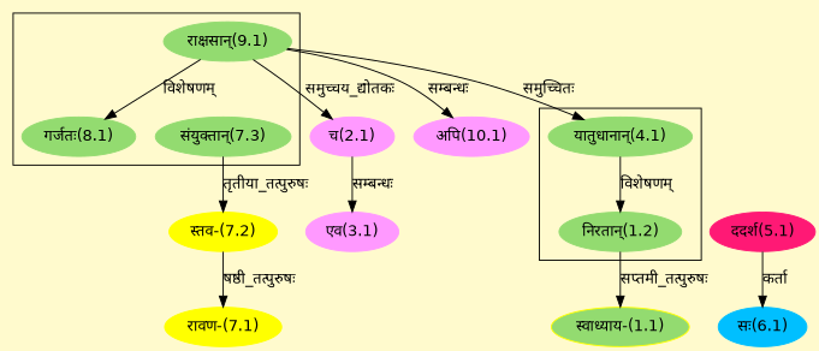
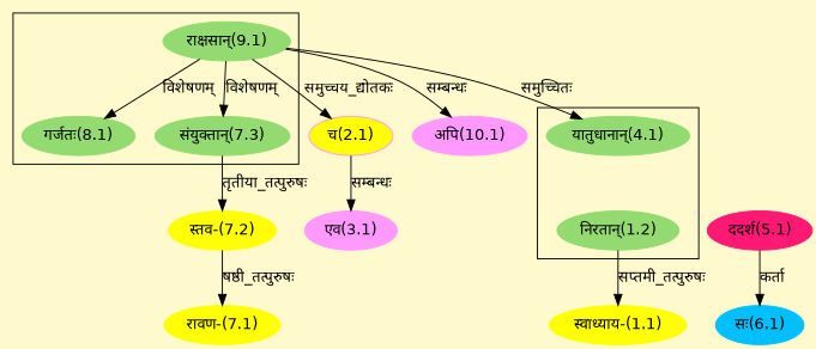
  digraph {
    bgcolor=lemonchiffon1
    compound=true
    fontname="DejaVu Sans"
    rankdir=BT
    node [color="#93DB70" fontname="DejaVu Sans" style=filled]
    edge [dir=back fontname="DejaVu Sans"]
    n1 [label="निरतान्(1.2)"]
    n2 [label="यातुधानान्(4.1)"]
    n3 [label="राक्षसान्(9.1)"]
    n4 [label="संयुक्तान्(7.3)"]
    n5 [label="गर्जतः(8.1)"]
    n6 [color="#FF1975" label="ददर्श(5.1)"]
-   n7 [color="#FFFF00" label="स्वाध्याय-(1.1)" fillcolor="#93DB70"]
-   n8 [color="#FF99FF" label="च(2.1)"]
+   n7 [color="#FFFF00" label="स्वाध्याय-(1.1)"]
+   n8 [color="#FF99FF" label="च(2.1)" fillcolor="#FFFF00"]
    n9 [color="#FF99FF" label="एव(3.1)"]
    n10 [color="#00BFFF" label="सः(6.1)"]
    n11 [color="#FFFF00" label="रावण-(7.1)"]
    n12 [color="#FFFF00" label="स्तव-(7.2)"]
    n13 [color="#FF99FF" label="अपि(10.1)"]
    subgraph cluster_1 {
      n1
      n2
    }
    subgraph cluster_2 {
      n3
      n4
      n5
    }
-   n1 -> n2 [label="विशेषणम्"]
    n2 -> n3 [label="समुच्चितः"]
+   n4 -> n3 [label="विशेषणम्"]
    n5 -> n3 [label="विशेषणम्"]
    n7 -> n1 [label="सप्तमी_तत्पुरुषः"]
    n8 -> n3 [label="समुच्चय_द्योतकः"]
    n9 -> n8 [label="सम्बन्धः"]
    n10 -> n6 [label="कर्ता"]
    n11 -> n12 [label="षष्ठी_तत्पुरुषः"]
    n12 -> n4 [label="तृतीया_तत्पुरुषः"]
    n13 -> n3 [label="सम्बन्धः"]
  }
